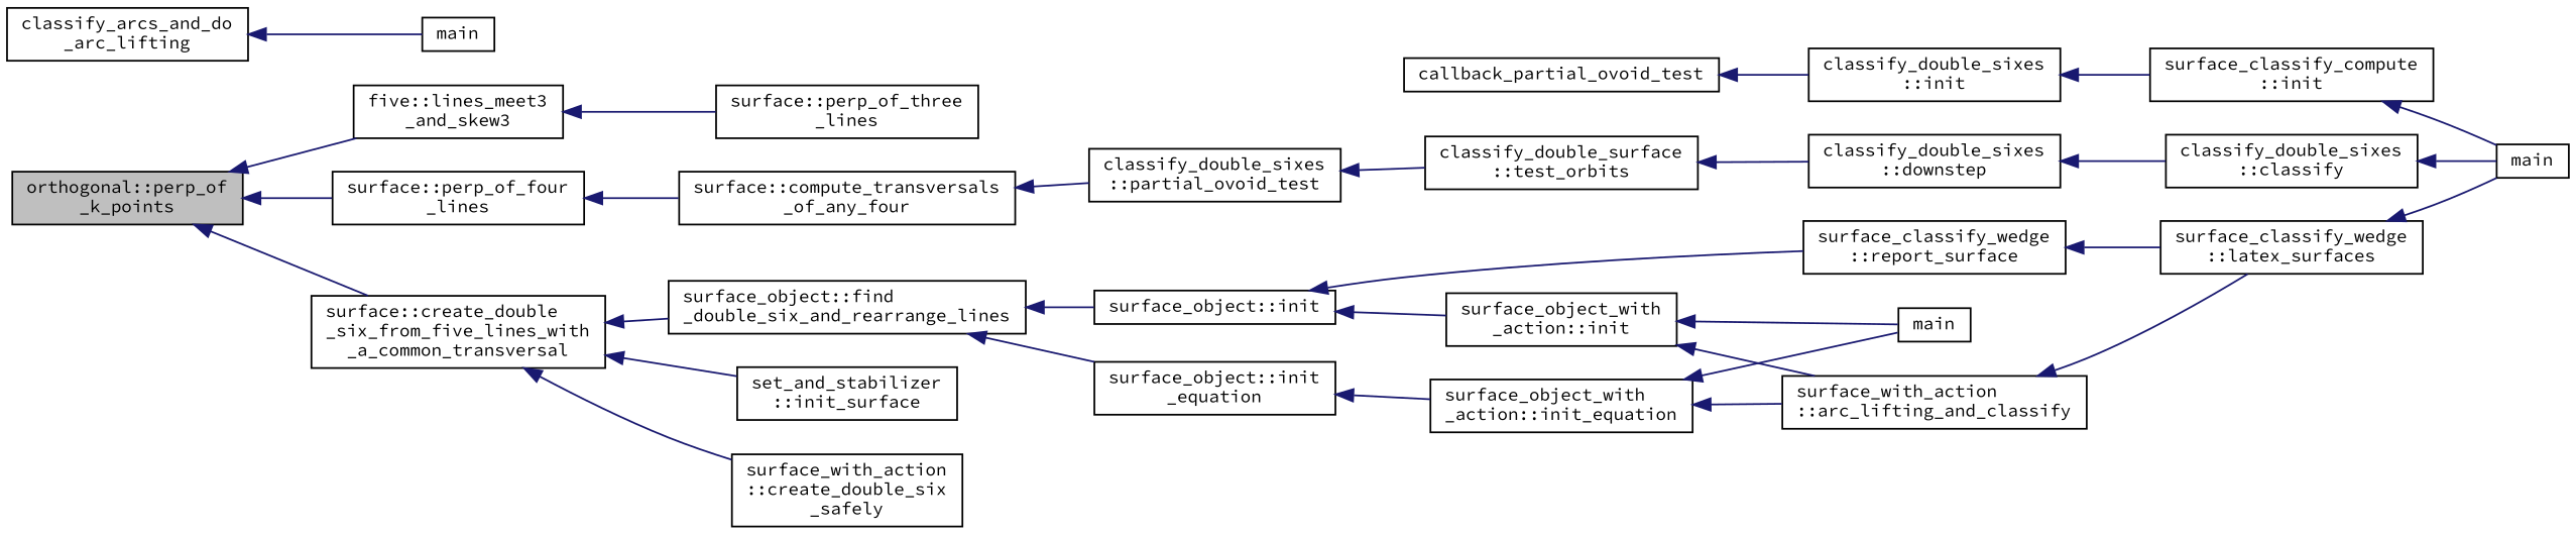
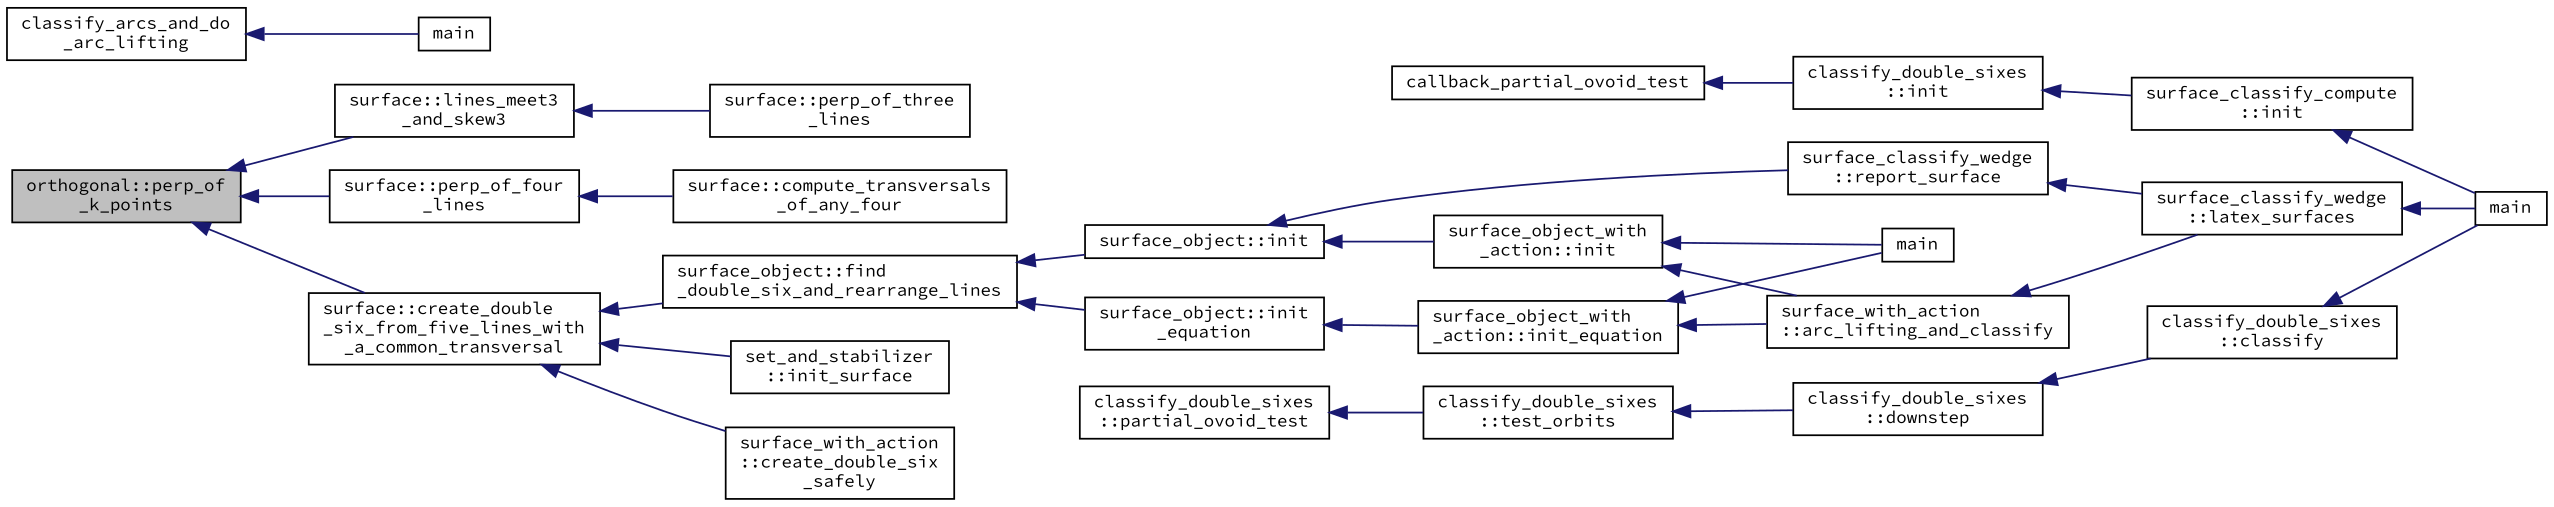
  digraph {
    fontname="Source Code Pro"
    rankdir=LR
    node [color=black fillcolor=white fontname="Source Code Pro" fontsize=10 shape=record style=filled]
    edge [color=midnightblue dir=back fontname="Source Code Pro" fontsize=10 labelfontname=Helvetica labelfontsize=10 style=solid]
    n1 [fillcolor=grey75 fontcolor=black height=0.2 label="orthogonal::perp_of\l_k_points" width=0.4]
-   n2 [height=0.2 label="five::lines_meet3\l_and_skew3" width=0.4]
+   n2 [height=0.2 label="surface::lines_meet3\l_and_skew3" width=0.4]
    n3 [height=0.2 label="surface::perp_of_four\l_lines" width=0.4]
    n4 [height=0.2 label="surface::create_double\l_six_from_five_lines_with\l_a_common_transversal" width=0.4]
    n5 [height=0.2 label="surface::perp_of_three\l_lines" width=0.4]
    n6 [height=0.2 label="surface::compute_transversals\l_of_any_four" width=0.4]
    n7 [height=0.2 label="surface_object::find\l_double_six_and_rearrange_lines" width=0.4]
    n8 [height=0.2 label="set_and_stabilizer\l::init_surface" width=0.4]
    n9 [height=0.2 label="surface_with_action\l::create_double_six\l_safely" width=0.4]
    n10 [height=0.2 label="classify_double_sixes\l::partial_ovoid_test" width=0.4]
-   n11 [height=0.2 label="classify_double_surface\l::test_orbits" width=0.4]
+   n11 [height=0.2 label="classify_double_sixes\l::test_orbits" width=0.4]
    n12 [height=0.2 label=callback_partial_ovoid_test width=0.4]
    n13 [height=0.2 label="classify_double_sixes\l::init" width=0.4]
    n14 [height=0.2 label="classify_double_sixes\l::downstep" width=0.4]
    n15 [height=0.2 label="surface_classify_compute\l::init" width=0.4]
    n16 [height=0.2 label=main width=0.4]
    n17 [height=0.2 label="classify_double_sixes\l::classify" width=0.4]
    n18 [height=0.2 label="surface_object::init\l_equation" width=0.4]
    n19 [height=0.2 label="surface_object::init" width=0.4]
    n20 [height=0.2 label="surface_object_with\l_action::init_equation" width=0.4]
    n21 [height=0.2 label="surface_classify_wedge\l::report_surface" width=0.4]
    n22 [height=0.2 label="surface_object_with\l_action::init" width=0.4]
    n23 [height=0.2 label=main width=0.4]
    n24 [height=0.2 label="surface_with_action\l::arc_lifting_and_classify" width=0.4]
    n25 [height=0.2 label="surface_classify_wedge\l::latex_surfaces" width=0.4]
    n26 [height=0.2 label="classify_arcs_and_do\l_arc_lifting" width=0.4]
    n27 [height=0.2 label=main width=0.4]
    n1 -> n2
    n1 -> n3
    n1 -> n4
    n2 -> n5
    n3 -> n6
    n4 -> n7
    n4 -> n8
    n4 -> n9
-   n6 -> n10
    n7 -> n18
    n7 -> n19
    n10 -> n11
    n11 -> n14
    n12 -> n13
    n13 -> n15
    n14 -> n17
    n15 -> n16
    n17 -> n16
    n18 -> n20
    n19 -> n21
    n19 -> n22
    n20 -> n23
    n20 -> n24
    n21 -> n25
    n22 -> n23
    n22 -> n24
    n24 -> n25
    n25 -> n16
    n26 -> n27
  }
